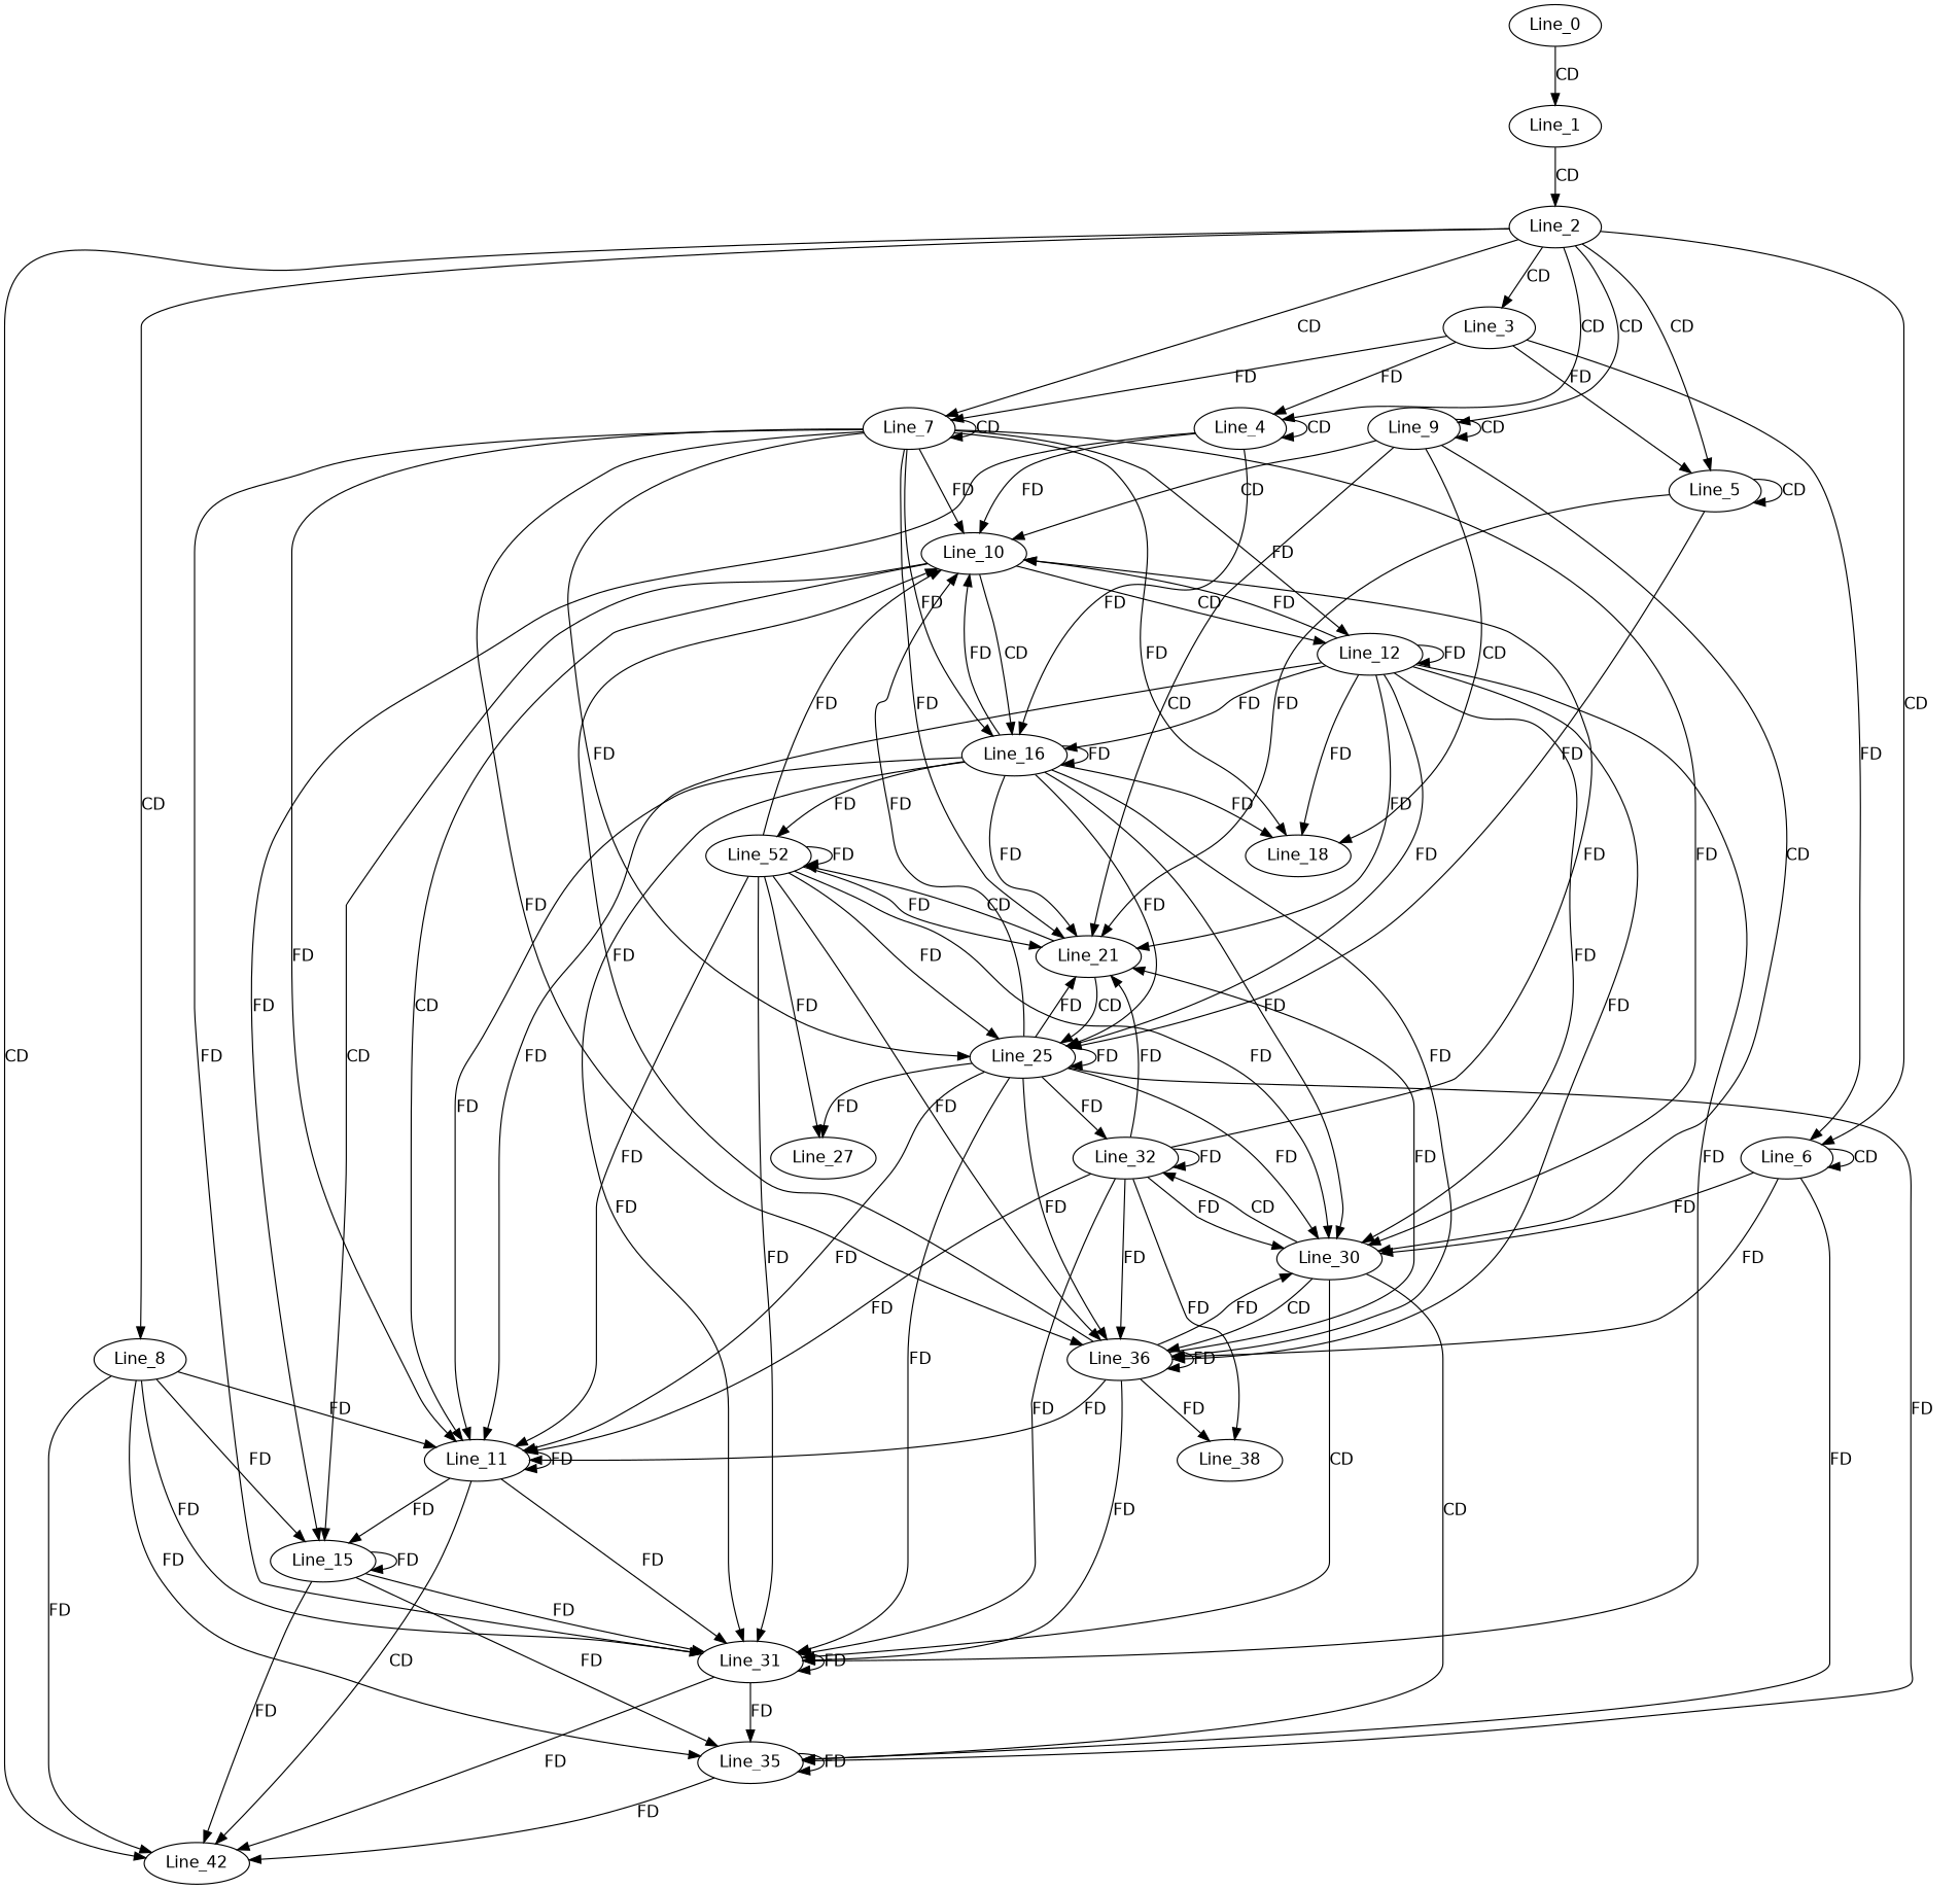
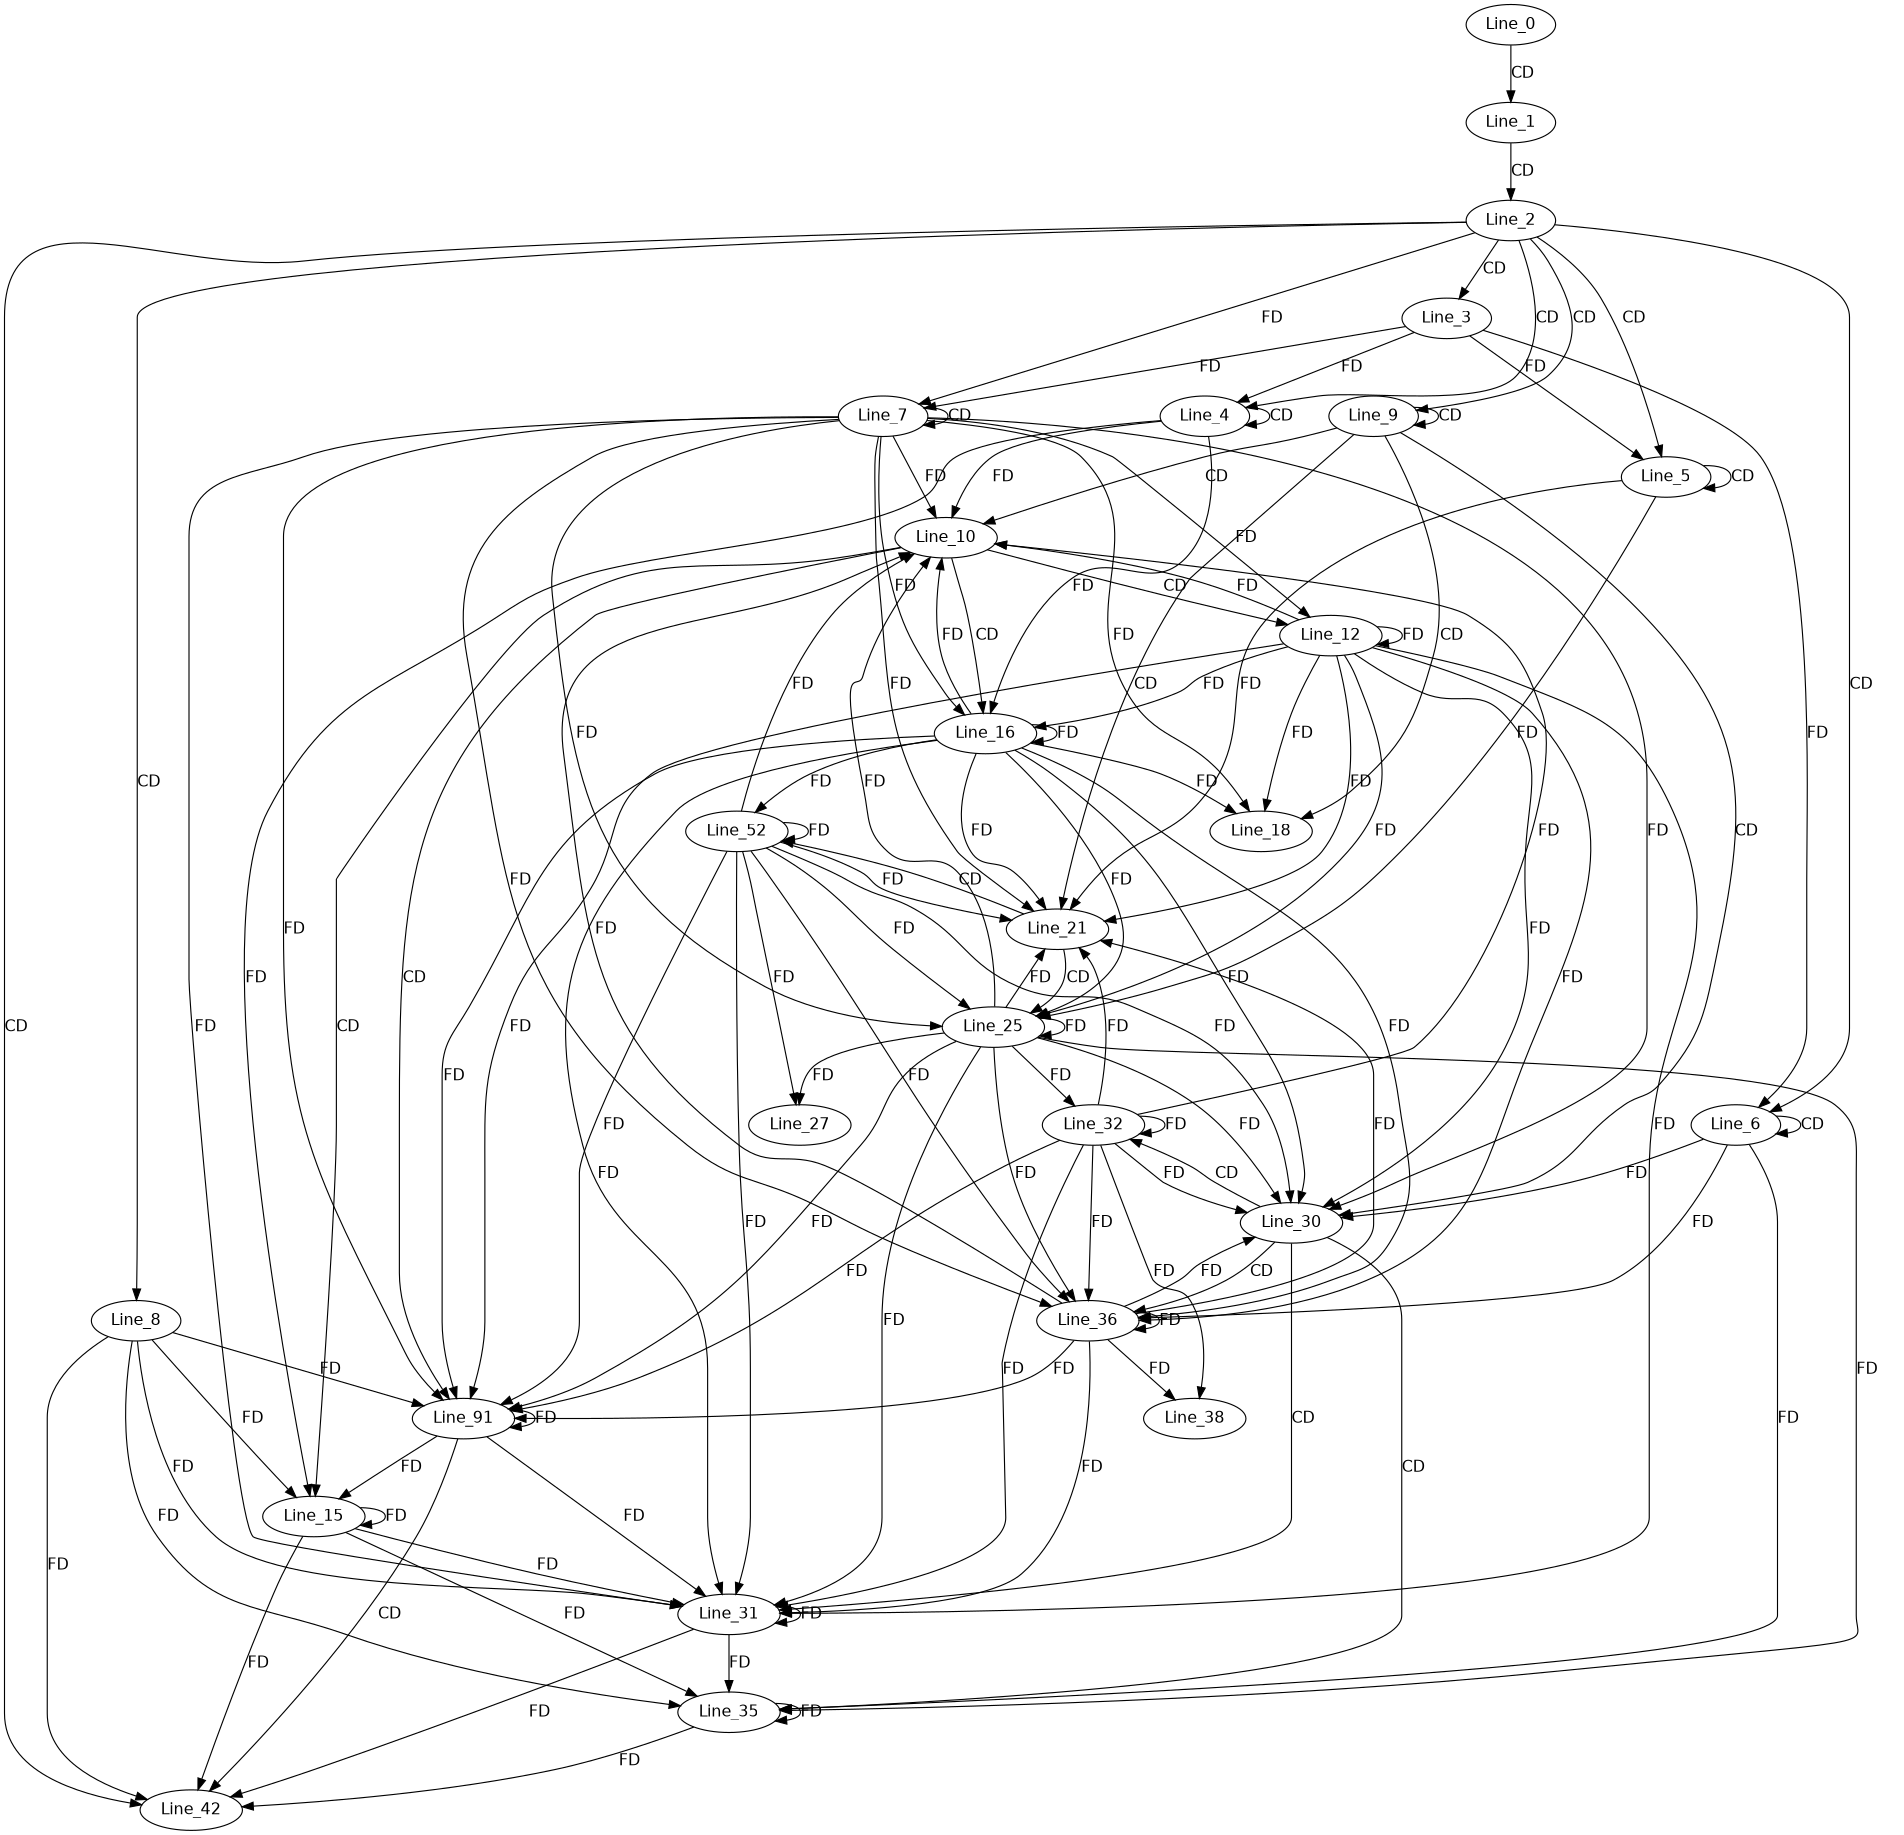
  digraph {
    fontname="DejaVu Sans"
    node [fontname="DejaVu Sans"]
    edge [fontname="DejaVu Sans"]
    Line_0
    Line_1
    Line_2
    Line_3
    Line_4
    Line_5
    Line_6
    Line_7
    Line_8
    Line_9
    Line_42
    Line_10
    Line_15
    Line_16
    Line_21
    Line_25
    Line_30
    Line_35
    Line_36
-   Line_11
+   Line_11 [label=Line_91]
    Line_12
    Line_18
    Line_31
    n24 [label=Line_52]
    Line_27
    Line_32
    Line_38
    Line_0 -> Line_1 [label=CD]
    Line_1 -> Line_2 [label=CD]
    Line_2 -> Line_3 [label=CD]
    Line_2 -> Line_4 [label=CD]
    Line_2 -> Line_5 [label=CD]
    Line_2 -> Line_6 [label=CD]
-   Line_2 -> Line_7 [label=CD]
+   Line_2 -> Line_7 [label=FD]
    Line_2 -> Line_8 [label=CD]
    Line_2 -> Line_9 [label=CD]
    Line_2 -> Line_42 [label=CD]
    Line_3 -> Line_4 [label=FD]
    Line_3 -> Line_5 [label=FD]
    Line_3 -> Line_6 [label=FD]
    Line_3 -> Line_7 [label=FD]
    Line_4 -> Line_4 [label=CD]
    Line_4 -> Line_10 [label=FD]
    Line_4 -> Line_15 [label=FD]
    Line_4 -> Line_16 [label=FD]
    Line_5 -> Line_5 [label=CD]
    Line_5 -> Line_21 [label=FD]
    Line_5 -> Line_25 [label=FD]
    Line_6 -> Line_6 [label=CD]
    Line_6 -> Line_30 [label=FD]
    Line_6 -> Line_35 [label=FD]
    Line_6 -> Line_36 [label=FD]
    Line_7 -> Line_7 [label=CD]
    Line_7 -> Line_10 [label=FD]
    Line_7 -> Line_16 [label=FD]
    Line_7 -> Line_21 [label=FD]
    Line_7 -> Line_25 [label=FD]
    Line_7 -> Line_30 [label=FD]
    Line_7 -> Line_36 [label=FD]
    Line_7 -> Line_11 [label=FD]
    Line_7 -> Line_12 [label=FD]
    Line_7 -> Line_18 [label=FD]
    Line_7 -> Line_31 [label=FD]
    Line_8 -> Line_42 [label=FD]
    Line_8 -> Line_15 [label=FD]
    Line_8 -> Line_35 [label=FD]
    Line_8 -> Line_11 [label=FD]
    Line_8 -> Line_31 [label=FD]
    Line_9 -> Line_9 [label=CD]
    Line_9 -> Line_10 [label=CD]
    Line_9 -> Line_21 [label=CD]
    Line_9 -> Line_30 [label=CD]
    Line_9 -> Line_18 [label=CD]
    Line_10 -> Line_15 [label=CD]
    Line_10 -> Line_16 [label=CD]
    Line_10 -> Line_11 [label=CD]
    Line_10 -> Line_12 [label=CD]
    Line_15 -> Line_42 [label=FD]
    Line_15 -> Line_15 [label=FD]
    Line_15 -> Line_35 [label=FD]
    Line_15 -> Line_31 [label=FD]
    Line_16 -> Line_10 [label=FD]
    Line_16 -> Line_16 [label=FD]
    Line_16 -> Line_21 [label=FD]
    Line_16 -> Line_25 [label=FD]
    Line_16 -> Line_30 [label=FD]
    Line_16 -> Line_36 [label=FD]
    Line_16 -> Line_11 [label=FD]
    Line_16 -> Line_18 [label=FD]
    Line_16 -> Line_31 [label=FD]
    Line_16 -> n24 [label=FD]
    Line_21 -> Line_25 [label=CD]
    Line_21 -> n24 [label=CD]
    Line_25 -> Line_10 [label=FD]
    Line_25 -> Line_21 [label=FD]
    Line_25 -> Line_25 [label=FD]
    Line_25 -> Line_30 [label=FD]
    Line_25 -> Line_35 [label=FD]
    Line_25 -> Line_36 [label=FD]
    Line_25 -> Line_11 [label=FD]
    Line_25 -> Line_31 [label=FD]
    Line_25 -> Line_27 [label=FD]
    Line_25 -> Line_32 [label=FD]
    Line_30 -> Line_35 [label=CD]
    Line_30 -> Line_36 [label=CD]
    Line_30 -> Line_31 [label=CD]
    Line_30 -> Line_32 [label=CD]
    Line_35 -> Line_42 [label=FD]
    Line_35 -> Line_35 [label=FD]
    Line_36 -> Line_10 [label=FD]
    Line_36 -> Line_21 [label=FD]
    Line_36 -> Line_30 [label=FD]
    Line_36 -> Line_36 [label=FD]
    Line_36 -> Line_11 [label=FD]
    Line_36 -> Line_31 [label=FD]
    Line_36 -> Line_38 [label=FD]
    Line_11 -> Line_42 [label=CD]
    Line_11 -> Line_15 [label=FD]
    Line_11 -> Line_11 [label=FD]
    Line_11 -> Line_31 [label=FD]
    Line_12 -> Line_10 [label=FD]
    Line_12 -> Line_16 [label=FD]
    Line_12 -> Line_21 [label=FD]
    Line_12 -> Line_25 [label=FD]
    Line_12 -> Line_30 [label=FD]
    Line_12 -> Line_36 [label=FD]
    Line_12 -> Line_11 [label=FD]
    Line_12 -> Line_12 [label=FD]
    Line_12 -> Line_18 [label=FD]
    Line_12 -> Line_31 [label=FD]
    Line_31 -> Line_42 [label=FD]
    Line_31 -> Line_35 [label=FD]
    Line_31 -> Line_31 [label=FD]
    n24 -> Line_10 [label=FD]
    n24 -> Line_21 [label=FD]
    n24 -> Line_25 [label=FD]
    n24 -> Line_30 [label=FD]
    n24 -> Line_36 [label=FD]
    n24 -> Line_11 [label=FD]
    n24 -> Line_31 [label=FD]
    n24 -> n24 [label=FD]
    n24 -> Line_27 [label=FD]
    Line_32 -> Line_10 [label=FD]
    Line_32 -> Line_21 [label=FD]
    Line_32 -> Line_30 [label=FD]
    Line_32 -> Line_36 [label=FD]
    Line_32 -> Line_11 [label=FD]
    Line_32 -> Line_31 [label=FD]
    Line_32 -> Line_32 [label=FD]
    Line_32 -> Line_38 [label=FD]
  }
